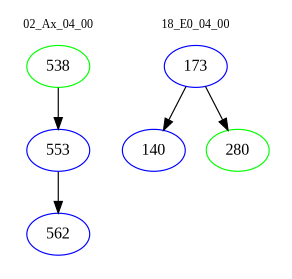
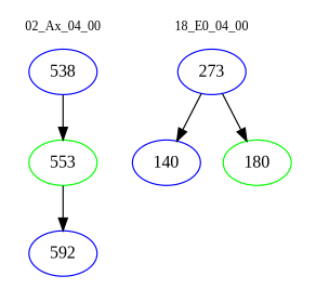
  digraph {
    fontname="Liberation Serif"
    node [color=blue fontname="Liberation Serif"]
    edge [color=black fontname="Liberation Serif"]
-   n1 [label=553]
-   n2 [color=green label=538]
-   n3 [label=562]
-   n4 [label=173]
+   n1 [color=green label=553]
+   n2 [label=538]
+   n3 [label=592]
+   n4 [label=273]
    n5 [label=140]
-   n6 [color=green label=280]
+   n6 [color=green label=180]
    subgraph cluster_1 {
      color=white
      fontsize=10
      label="02_Ax_04_00"
      n1
      n2
      n3
    }
    subgraph cluster_2 {
      color=white
      fontsize=10
      label="18_E0_04_00"
      n4
      n5
      n6
    }
    n1 -> n3
    n2 -> n1
    n4 -> n5
    n4 -> n6
  }
